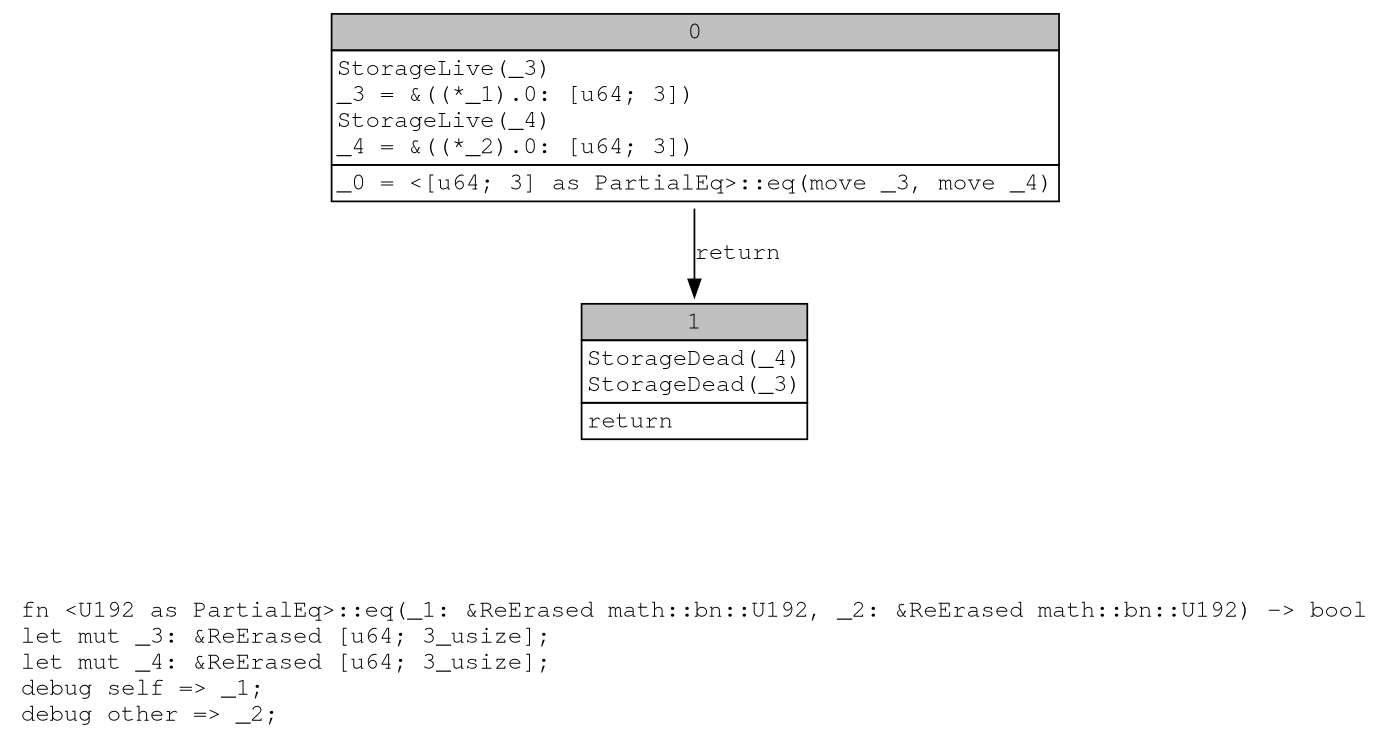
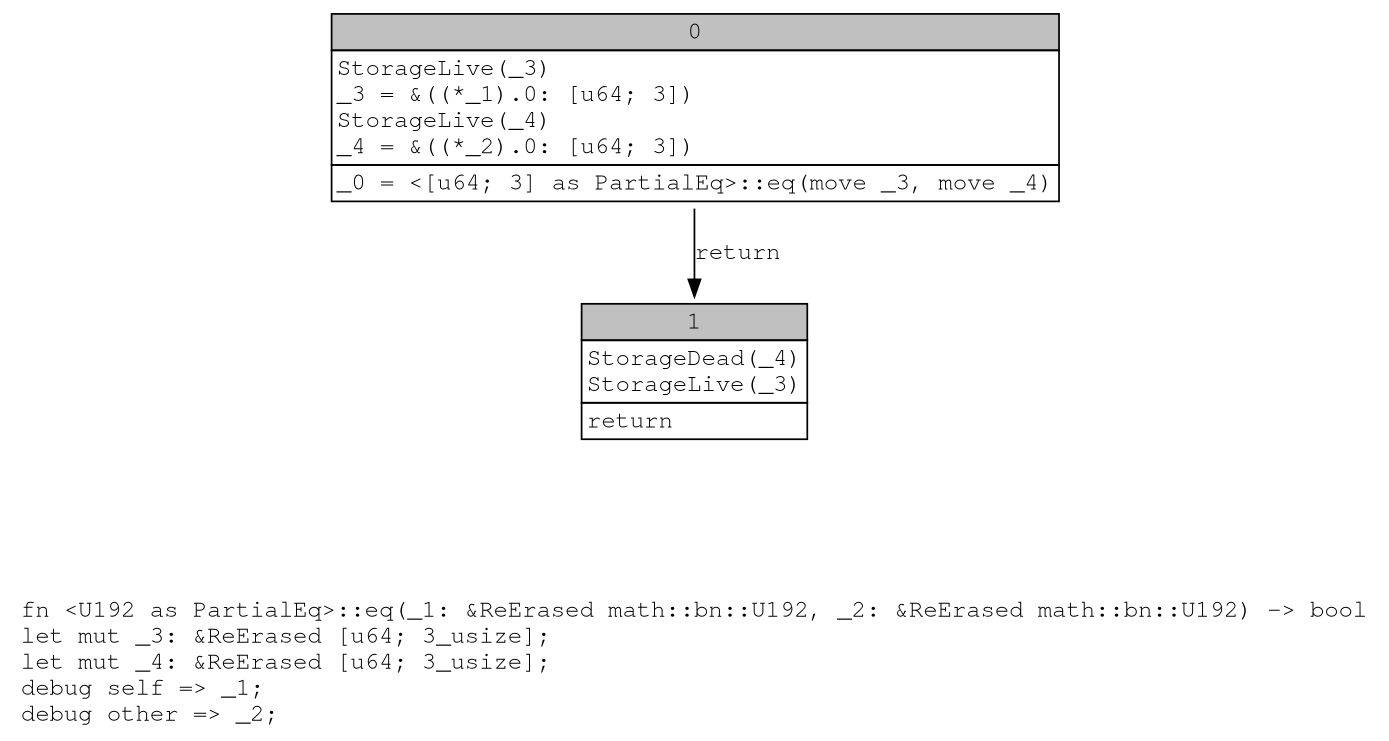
  digraph {
    fontname="Courier, monospace"
    label=<fn &lt;U192 as PartialEq&gt;::eq(_1: &amp;ReErased math::bn::U192, _2: &amp;ReErased math::bn::U192) -&gt; bool<br align="left"/>let mut _3: &amp;ReErased [u64; 3_usize];<br align="left"/>let mut _4: &amp;ReErased [u64; 3_usize];<br align="left"/>debug self =&gt; _1;<br align="left"/>debug other =&gt; _2;<br align="left"/>>
    node [fontname="Courier, monospace" shape=none]
    n1 [label=<<table border="0" cellborder="1" cellspacing="0"><tr><td bgcolor="gray" align="center" colspan="1">0</td></tr><tr><td align="left" balign="left">StorageLive(_3)<br/>_3 = &amp;((*_1).0: [u64; 3])<br/>StorageLive(_4)<br/>_4 = &amp;((*_2).0: [u64; 3])<br/></td></tr><tr><td align="left">_0 = &lt;[u64; 3] as PartialEq&gt;::eq(move _3, move _4)</td></tr></table>>]
-   n2 [label=<<table border="0" cellborder="1" cellspacing="0"><tr><td bgcolor="gray" align="center" colspan="1">1</td></tr><tr><td align="left" balign="left">StorageDead(_4)<br/>StorageDead(_3)<br/></td></tr><tr><td align="left">return</td></tr></table>>]
+   n2 [label=<<table border="0" cellborder="1" cellspacing="0"><tr><td bgcolor="gray" align="center" colspan="1">1</td></tr><tr><td align="left" balign="left">StorageDead(_4)<br/>StorageLive(_3)<br/></td></tr><tr><td align="left">return</td></tr></table>>]
    n1 -> n2 [fontname="Courier, monospace" label=return]
  }
